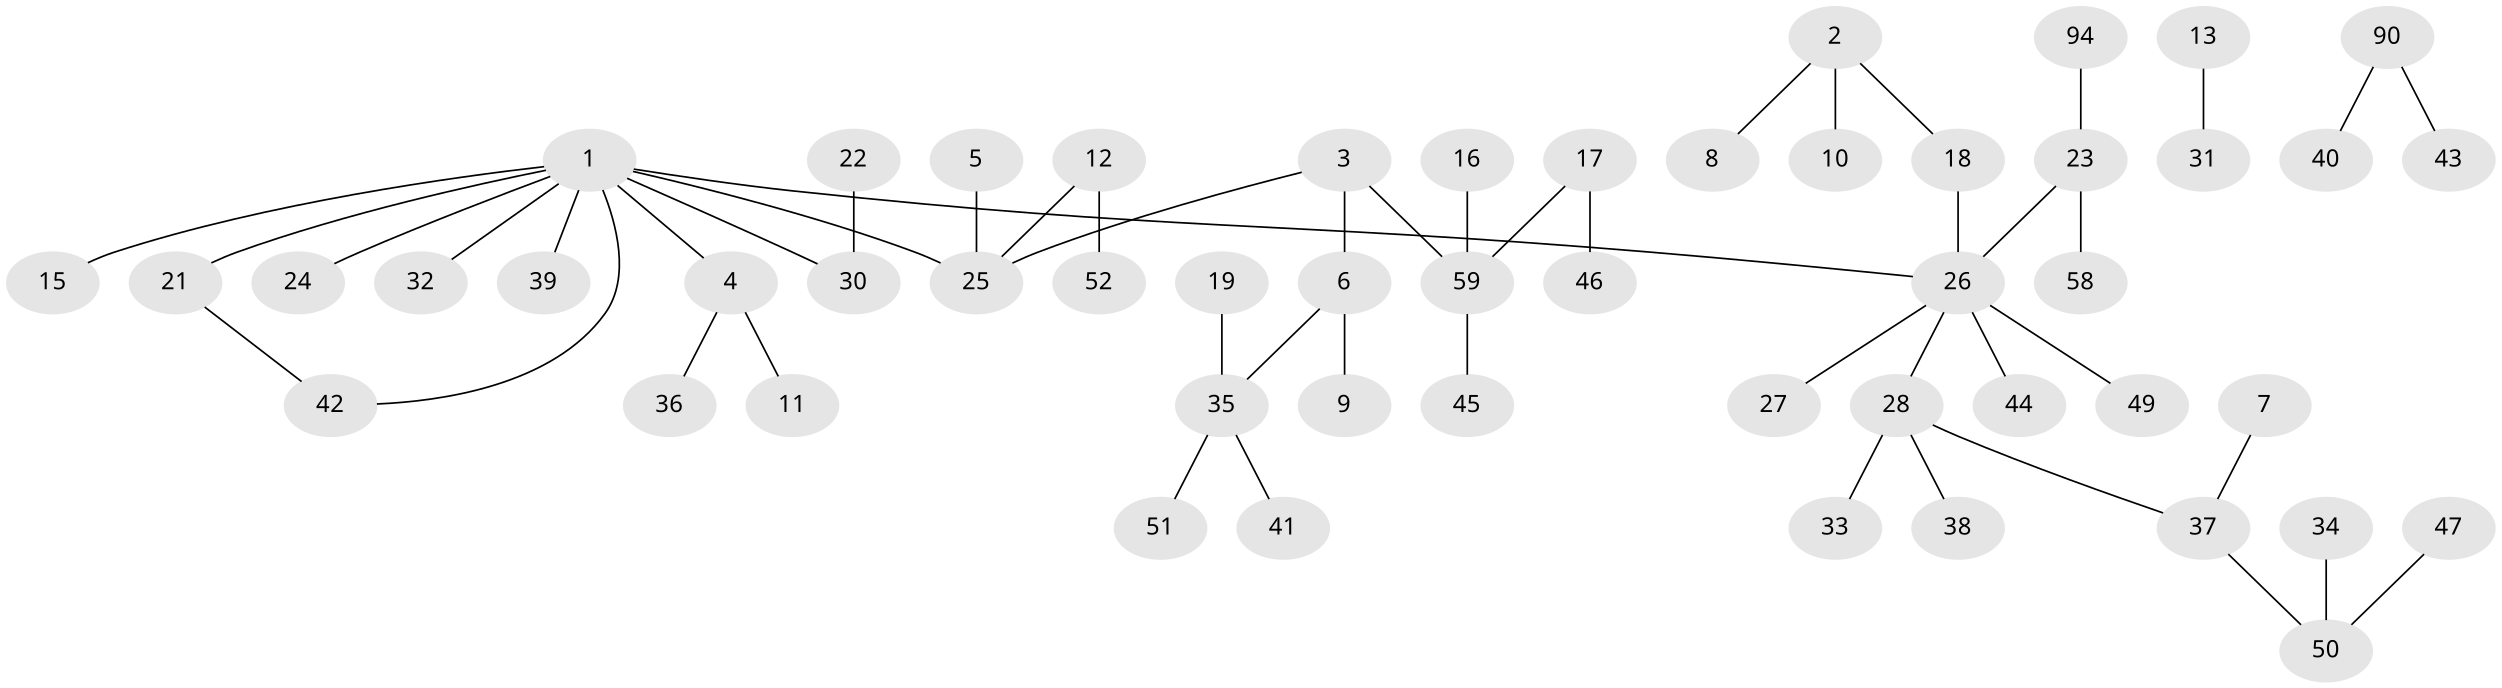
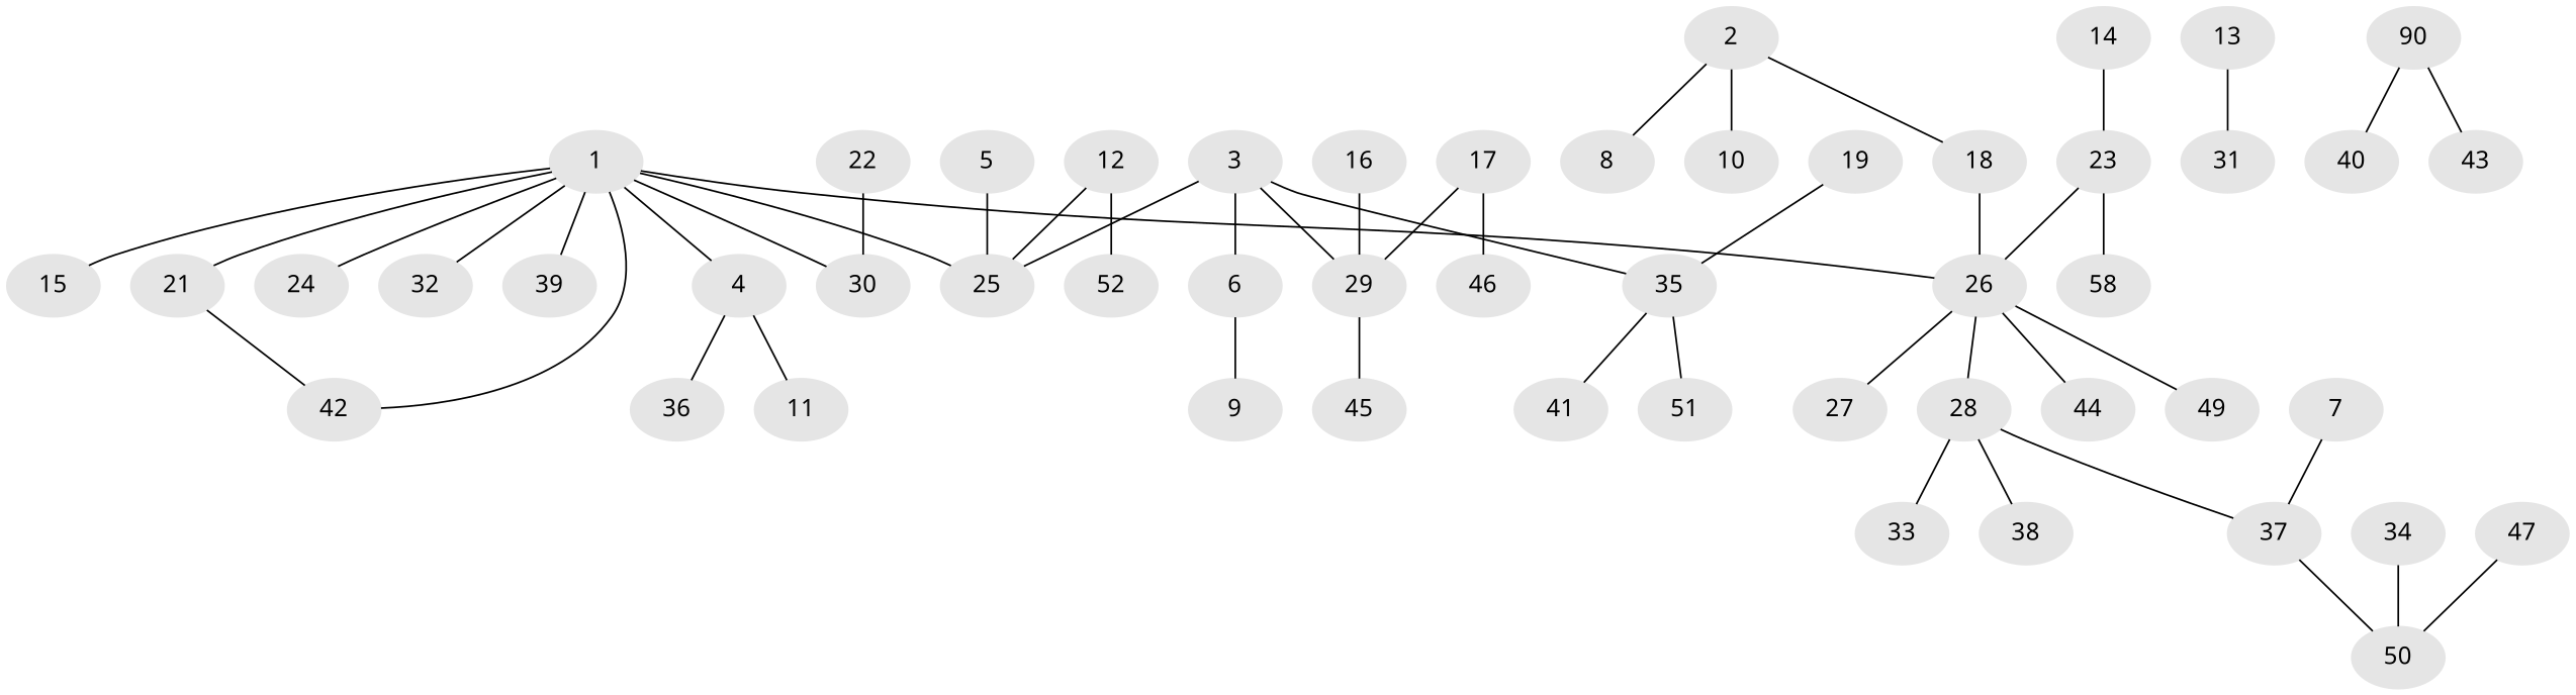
  graph {
    fontname="Noto Sans"
    node [color=gray90 fontname="Noto Sans" style=filled]
    edge [fontname="Noto Sans" weight=1.0]
    1
    4
    15
    21
    24
    25
    26
    30
    32
    39
    42
    11
    36
    13
    31
    27
    28
    44
    49
    2
    8
    10
    18
    3
    6
-   29 [label=59]
+   29
    35
    9
    45
    41
    51
    5
    7
    37
    50
    12
    52
-   14 [label=94]
+   14
    23
    n40 [label=58]
    16
    17
    46
    19
    n45 [label=90]
    40
    43
    22
    33
    38
    34
    47
    1 -- 4
    1 -- 15
    1 -- 21
    1 -- 24
    1 -- 25
    1 -- 26
    1 -- 30
    1 -- 32
    1 -- 39
    1 -- 42
    4 -- 11
    4 -- 36
    21 -- 42
    26 -- 27
    26 -- 28
    26 -- 44
    26 -- 49
    13 -- 31
    28 -- 37
    28 -- 33
    28 -- 38
    2 -- 8
    2 -- 10
    2 -- 18
    18 -- 26
    3 -- 25
    3 -- 6
    3 -- 29
-   6 -- 35
+   3 -- 35
    6 -- 9
    29 -- 45
    35 -- 41
    35 -- 51
    5 -- 25
    7 -- 37
    37 -- 50
    12 -- 25
    12 -- 52
    14 -- 23
    23 -- 26
    23 -- n40
    16 -- 29
    17 -- 29
    17 -- 46
    19 -- 35
    n45 -- 40
    n45 -- 43
    22 -- 30
    34 -- 50
    47 -- 50
  }
